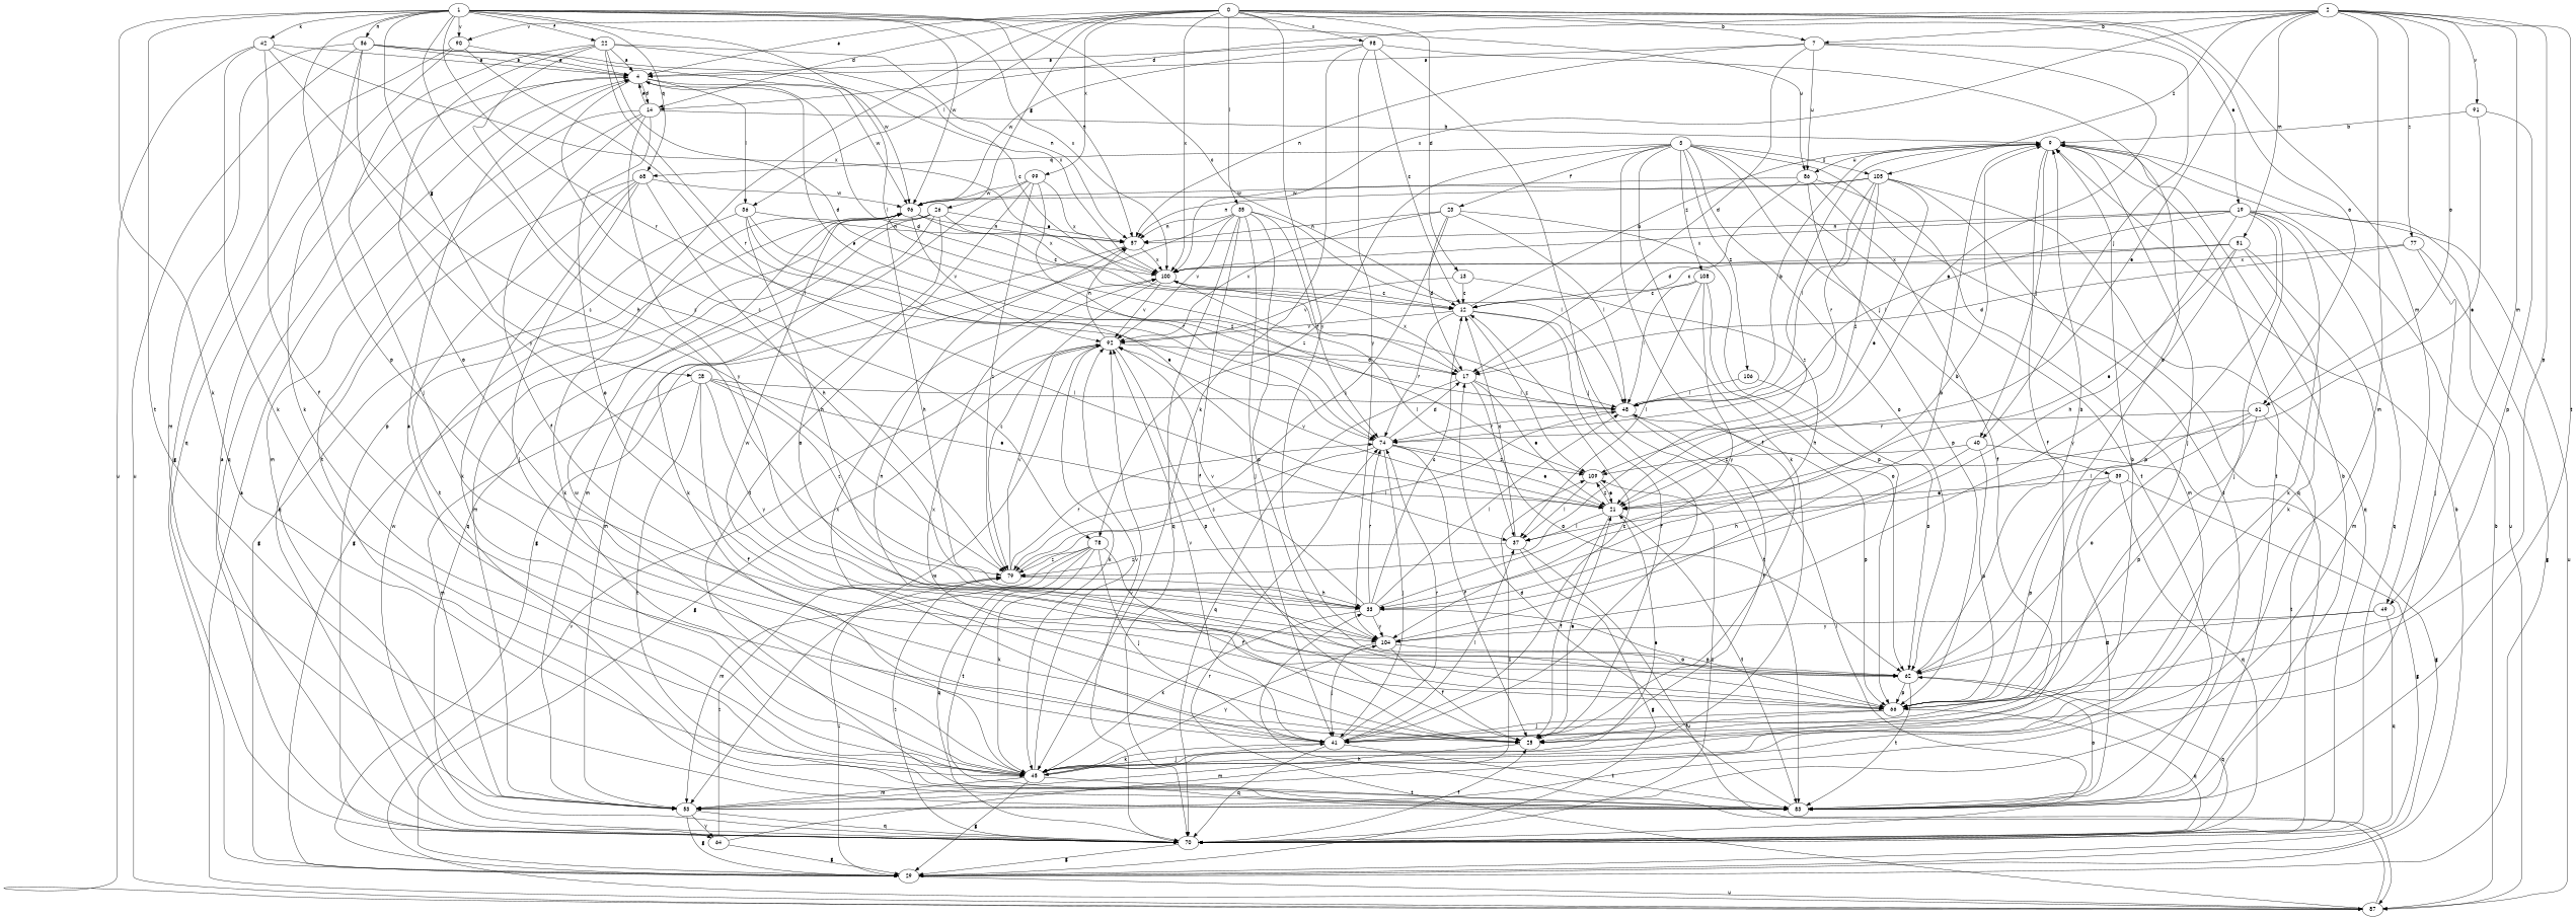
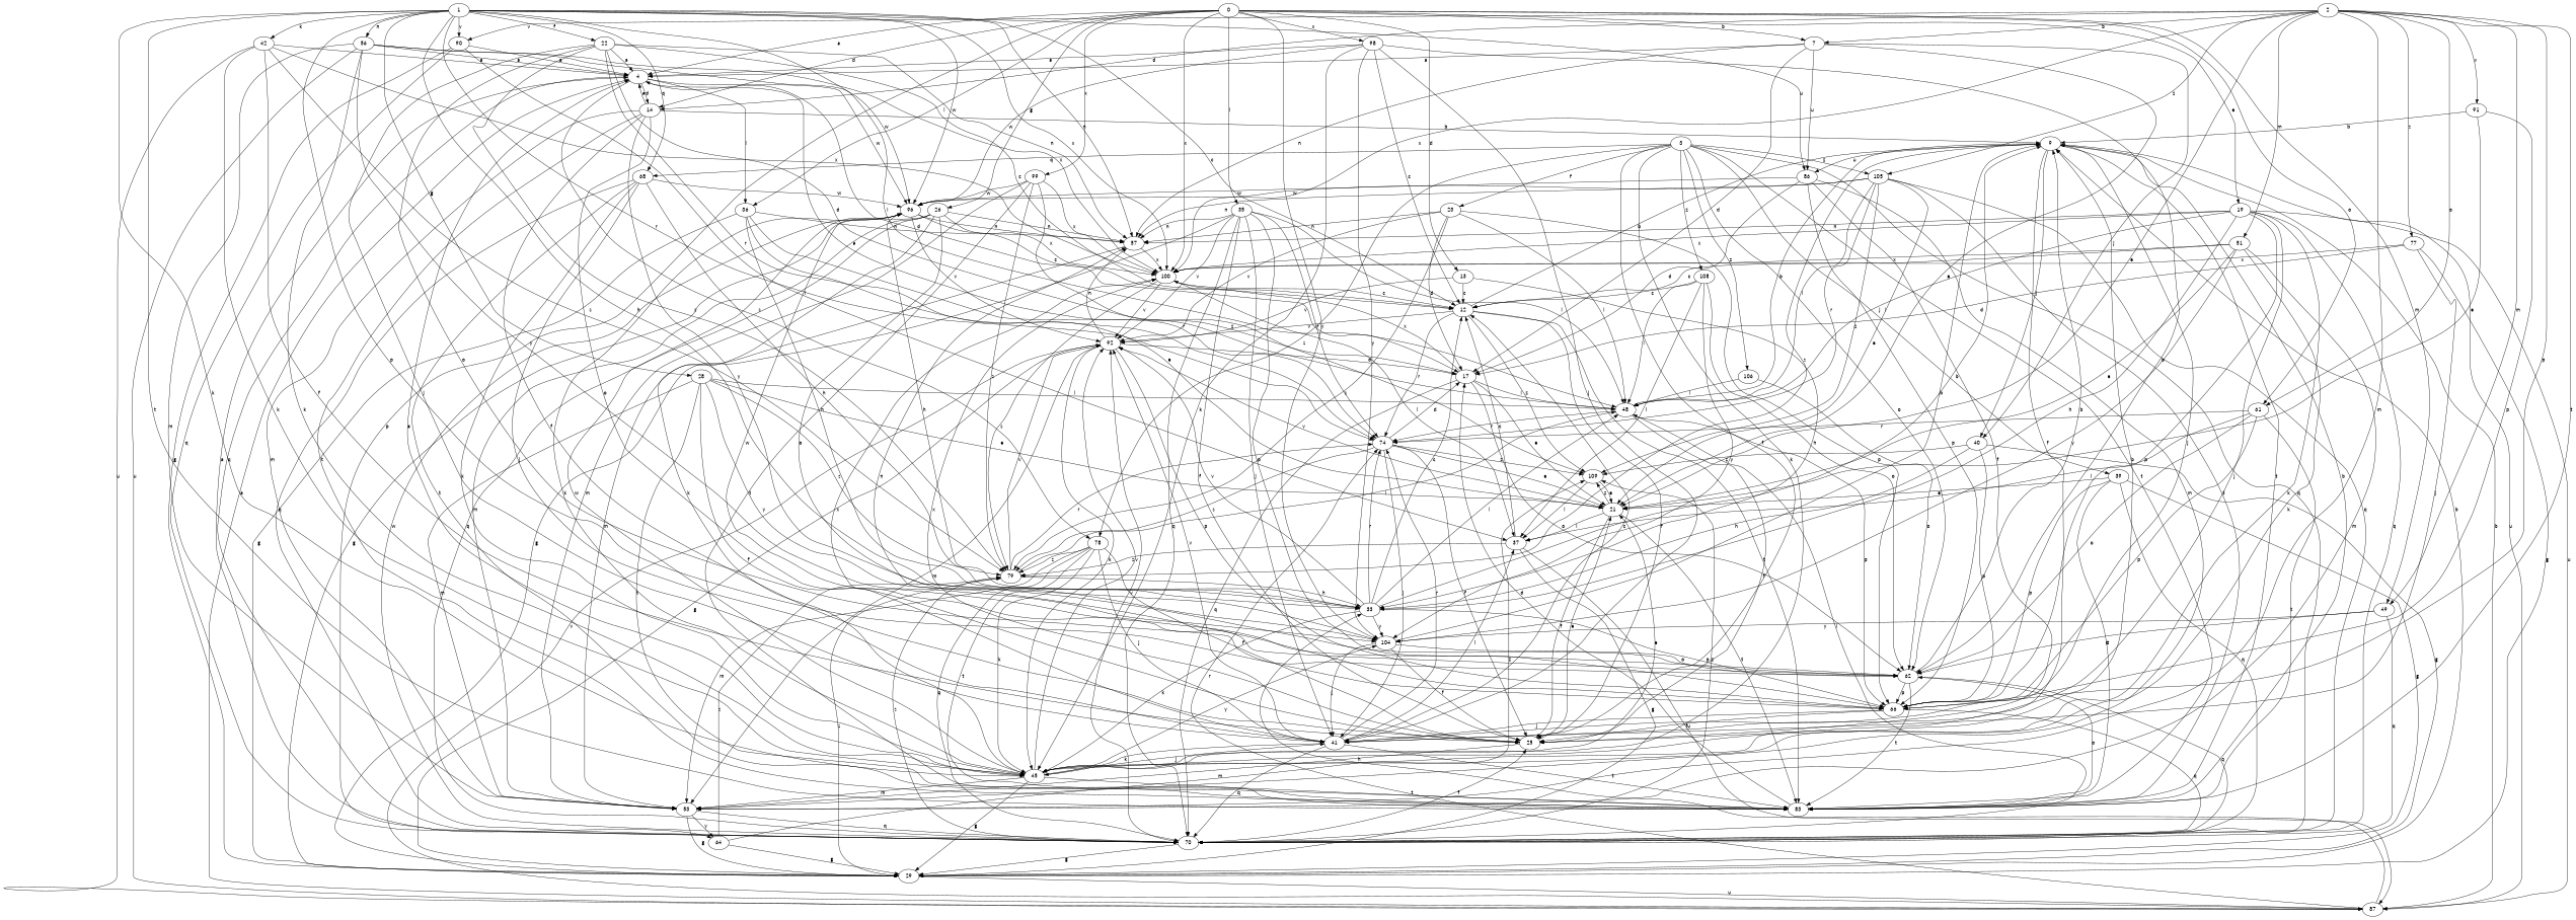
  strict digraph {
    fontname=Lato
    node [fontname=Lato]
    edge [fontname=Lato]
    0
    4
    7
    13
    14
    19
    26
    35
    36
    49
    61
    64
    98
    99
    100
    104
    96
    70
    78
    17
    57
    86
    21
    40
    12
    33
    92
    83
    53
    25
    62
    9
    45
    48
    66
    41
    87
    29
    74
    37
    79
    109
    1
    22
    28
    42
    56
    68
    90
    2
    51
    77
    91
    105
    3
    23
    39
    106
    108
    0 -> 4 [label=a]
    0 -> 7 [label=b]
    0 -> 13 [label=d]
    0 -> 14 [label=d]
    0 -> 19 [label=e]
    0 -> 26 [label=g]
    0 -> 35 [label=i]
    0 -> 36 [label=i]
    0 -> 49 [label=m]
    0 -> 61 [label=o]
    0 -> 64 [label=p]
    0 -> 98 [label=x]
    0 -> 99 [label=x]
    0 -> 100 [label=x]
    0 -> 104 [label=y]
    4 -> 14 [label=d]
    4 -> 36 [label=i]
    4 -> 96 [label=w]
    4 -> 70 [label=q]
    4 -> 78 [label=s]
    4 -> 17 [label=d]
    7 -> 4 [label=a]
    7 -> 17 [label=d]
    7 -> 57 [label=n]
    7 -> 86 [label=u]
    7 -> 21 [label=e]
    7 -> 40 [label=j]
    13 -> 12 [label=c]
    13 -> 33 [label=h]
    13 -> 92 [label=v]
    14 -> 4 [label=a]
    14 -> 104 [label=y]
    14 -> 83 [label=t]
    14 -> 53 [label=m]
    14 -> 25 [label=f]
    14 -> 62 [label=o]
    14 -> 9 [label=b]
    19 -> 100 [label=x]
    19 -> 70 [label=q]
    19 -> 57 [label=n]
    19 -> 33 [label=h]
    19 -> 45 [label=k]
    19 -> 48 [label=l]
    19 -> 66 [label=p]
    19 -> 41 [label=j]
    19 -> 87 [label=u]
    26 -> 100 [label=x]
    26 -> 70 [label=q]
-   26 -> 57 [label=e]
+   26 -> 57 [label=n]
    26 -> 53 [label=m]
    26 -> 62 [label=o]
    26 -> 45 [label=k]
    26 -> 29 [label=g]
    35 -> 70 [label=q]
    35 -> 57 [label=n]
    35 -> 92 [label=v]
    35 -> 25 [label=f]
    35 -> 48 [label=l]
    35 -> 66 [label=p]
    35 -> 41 [label=j]
    35 -> 29 [label=g]
    35 -> 74 [label=r]
    36 -> 57 [label=n]
    36 -> 21 [label=e]
    36 -> 33 [label=h]
    36 -> 29 [label=g]
    36 -> 74 [label=r]
    49 -> 104 [label=y]
    49 -> 70 [label=q]
    49 -> 62 [label=o]
    61 -> 83 [label=t]
    61 -> 62 [label=o]
    61 -> 66 [label=p]
    61 -> 74 [label=r]
    61 -> 37 [label=i]
    64 -> 29 [label=g]
    64 -> 79 [label=s]
    64 -> 109 [label=z]
    98 -> 4 [label=a]
    98 -> 104 [label=y]
    98 -> 96 [label=w]
    98 -> 12 [label=c]
    98 -> 62 [label=o]
    98 -> 45 [label=k]
    98 -> 41 [label=j]
    99 -> 100 [label=x]
    99 -> 96 [label=w]
    99 -> 83 [label=t]
    99 -> 53 [label=m]
    99 -> 79 [label=s]
    99 -> 109 [label=z]
    100 -> 12 [label=c]
    100 -> 92 [label=v]
    100 -> 37 [label=i]
    100 -> 79 [label=s]
    104 -> 25 [label=f]
    104 -> 62 [label=o]
    104 -> 9 [label=b]
    104 -> 41 [label=j]
    96 -> 57 [label=n]
    96 -> 12 [label=c]
    96 -> 33 [label=h]
    96 -> 92 [label=v]
    96 -> 45 [label=k]
    70 -> 4 [label=a]
    70 -> 96 [label=w]
    70 -> 92 [label=v]
    70 -> 25 [label=f]
    70 -> 48 [label=l]
    70 -> 29 [label=g]
    70 -> 79 [label=s]
    70 -> 109 [label=z]
    78 -> 70 [label=q]
    78 -> 83 [label=t]
    78 -> 53 [label=m]
    78 -> 25 [label=f]
    78 -> 45 [label=k]
    78 -> 41 [label=j]
    78 -> 79 [label=s]
    17 -> 100 [label=x]
    17 -> 70 [label=q]
    17 -> 21 [label=e]
    17 -> 62 [label=o]
    17 -> 48 [label=l]
    57 -> 100 [label=x]
    57 -> 53 [label=m]
    86 -> 96 [label=w]
    86 -> 17 [label=d]
    86 -> 53 [label=m]
    86 -> 25 [label=f]
    86 -> 66 [label=p]
    21 -> 92 [label=v]
    21 -> 83 [label=t]
    21 -> 25 [label=f]
    21 -> 37 [label=i]
    21 -> 109 [label=z]
    40 -> 33 [label=h]
    40 -> 66 [label=p]
    40 -> 29 [label=g]
    40 -> 109 [label=z]
    12 -> 92 [label=v]
    12 -> 83 [label=t]
    12 -> 25 [label=f]
    12 -> 9 [label=b]
    12 -> 74 [label=r]
    12 -> 109 [label=z]
    33 -> 104 [label=y]
    33 -> 12 [label=c]
    33 -> 92 [label=v]
    33 -> 9 [label=b]
    33 -> 45 [label=k]
    33 -> 48 [label=l]
    33 -> 66 [label=p]
    33 -> 74 [label=r]
    92 -> 17 [label=d]
    92 -> 57 [label=n]
    92 -> 53 [label=m]
    92 -> 45 [label=k]
    92 -> 66 [label=p]
    92 -> 29 [label=g]
    83 -> 17 [label=d]
    83 -> 62 [label=o]
    83 -> 9 [label=b]
    53 -> 64 [label=y]
    53 -> 70 [label=q]
    53 -> 29 [label=g]
    25 -> 100 [label=x]
    25 -> 21 [label=e]
    25 -> 53 [label=m]
    62 -> 96 [label=w]
    62 -> 70 [label=q]
    62 -> 83 [label=t]
    62 -> 9 [label=b]
    62 -> 66 [label=p]
    9 -> 86 [label=u]
    9 -> 40 [label=j]
    9 -> 83 [label=t]
    9 -> 25 [label=f]
    9 -> 41 [label=j]
    9 -> 87 [label=u]
    9 -> 79 [label=s]
    45 -> 4 [label=a]
    45 -> 104 [label=y]
    45 -> 96 [label=w]
    45 -> 21 [label=e]
    45 -> 92 [label=v]
    45 -> 83 [label=t]
    45 -> 53 [label=m]
    45 -> 9 [label=b]
    45 -> 41 [label=j]
    45 -> 29 [label=g]
    48 -> 4 [label=a]
    48 -> 25 [label=f]
    48 -> 9 [label=b]
    48 -> 66 [label=p]
    48 -> 74 [label=r]
    66 -> 70 [label=q]
    66 -> 57 [label=n]
    66 -> 25 [label=f]
    66 -> 41 [label=j]
    41 -> 100 [label=x]
    41 -> 70 [label=q]
    41 -> 12 [label=c]
    41 -> 92 [label=v]
    41 -> 83 [label=t]
    41 -> 45 [label=k]
    41 -> 74 [label=r]
    41 -> 37 [label=i]
    87 -> 4 [label=a]
    87 -> 33 [label=h]
    87 -> 92 [label=v]
    87 -> 9 [label=b]
    87 -> 74 [label=r]
    29 -> 9 [label=b]
    29 -> 87 [label=u]
    29 -> 79 [label=s]
    74 -> 17 [label=d]
    74 -> 21 [label=e]
    74 -> 25 [label=f]
    74 -> 41 [label=j]
    74 -> 79 [label=s]
    74 -> 109 [label=z]
    37 -> 12 [label=c]
    37 -> 87 [label=u]
    37 -> 29 [label=g]
    37 -> 79 [label=s]
    79 -> 33 [label=h]
    79 -> 92 [label=v]
    79 -> 48 [label=l]
    79 -> 74 [label=r]
    109 -> 21 [label=e]
    109 -> 37 [label=i]
    1 -> 100 [label=x]
    1 -> 96 [label=w]
    1 -> 57 [label=n]
    1 -> 86 [label=u]
    1 -> 12 [label=c]
    1 -> 33 [label=h]
    1 -> 83 [label=t]
    1 -> 45 [label=k]
    1 -> 48 [label=l]
    1 -> 66 [label=p]
    1 -> 74 [label=r]
    1 -> 22 [label=f]
    1 -> 28 [label=g]
    1 -> 42 [label=k]
    1 -> 56 [label=n]
    1 -> 68 [label=q]
    1 -> 90 [label=v]
    22 -> 4 [label=a]
    22 -> 17 [label=d]
    22 -> 57 [label=n]
    22 -> 12 [label=c]
    22 -> 62 [label=o]
    22 -> 41 [label=j]
    22 -> 74 [label=r]
    22 -> 79 [label=s]
    28 -> 104 [label=y]
    28 -> 21 [label=e]
    28 -> 83 [label=t]
    28 -> 53 [label=m]
    28 -> 25 [label=f]
    28 -> 48 [label=l]
    28 -> 79 [label=s]
    42 -> 4 [label=a]
    42 -> 100 [label=x]
    42 -> 25 [label=f]
    42 -> 45 [label=k]
    42 -> 87 [label=u]
    42 -> 79 [label=s]
    56 -> 4 [label=a]
    56 -> 100 [label=x]
    56 -> 104 [label=y]
    56 -> 96 [label=w]
    56 -> 53 [label=m]
    56 -> 45 [label=k]
    56 -> 87 [label=u]
    68 -> 96 [label=w]
    68 -> 70 [label=q]
    68 -> 33 [label=h]
    68 -> 83 [label=t]
    68 -> 45 [label=k]
    68 -> 41 [label=j]
    90 -> 4 [label=a]
    90 -> 70 [label=q]
    90 -> 29 [label=g]
    90 -> 37 [label=i]
    2 -> 7 [label=b]
    2 -> 14 [label=d]
    2 -> 49 [label=m]
    2 -> 61 [label=o]
    2 -> 100 [label=x]
    2 -> 21 [label=e]
    2 -> 83 [label=t]
    2 -> 53 [label=m]
    2 -> 66 [label=p]
    2 -> 90 [label=v]
    2 -> 51 [label=m]
    2 -> 77 [label=s]
    2 -> 91 [label=v]
    2 -> 105 [label=z]
    51 -> 100 [label=x]
    51 -> 104 [label=y]
    51 -> 21 [label=e]
    51 -> 12 [label=c]
    51 -> 53 [label=m]
    51 -> 45 [label=k]
    77 -> 100 [label=x]
    77 -> 17 [label=d]
    77 -> 41 [label=j]
    77 -> 29 [label=g]
    91 -> 21 [label=e]
    91 -> 9 [label=b]
    91 -> 66 [label=p]
    105 -> 96 [label=w]
    105 -> 70 [label=q]
    105 -> 57 [label=n]
    105 -> 21 [label=e]
    105 -> 83 [label=t]
    105 -> 48 [label=l]
    105 -> 74 [label=r]
    105 -> 109 [label=z]
    3 -> 70 [label=q]
    3 -> 78 [label=s]
    3 -> 83 [label=t]
    3 -> 25 [label=f]
    3 -> 62 [label=o]
    3 -> 45 [label=k]
    3 -> 68 [label=q]
    3 -> 105 [label=z]
    3 -> 23 [label=f]
    3 -> 39 [label=j]
    3 -> 106 [label=z]
    3 -> 108 [label=z]
    23 -> 17 [label=d]
    23 -> 57 [label=n]
    23 -> 92 [label=v]
    23 -> 48 [label=l]
    23 -> 66 [label=p]
    23 -> 79 [label=s]
    39 -> 70 [label=q]
    39 -> 21 [label=e]
    39 -> 83 [label=t]
    39 -> 66 [label=p]
    39 -> 29 [label=g]
    106 -> 62 [label=o]
    106 -> 48 [label=l]
    108 -> 104 [label=y]
    108 -> 12 [label=c]
    108 -> 62 [label=o]
    108 -> 48 [label=l]
    108 -> 37 [label=i]
  }
